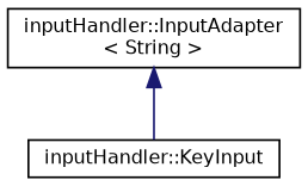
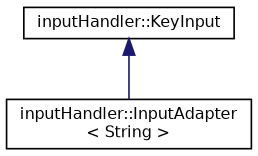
  digraph {
    rankdir=TB
    node [color=black fillcolor=white fontname=Helvetica fontsize=10 shape=record style=filled]
    n1 [height=0.2 label="inputHandler::InputAdapter\l\< String \>" width=0.4]
    n2 [height=0.2 label="inputHandler::KeyInput" width=0.4]
-   n1 -> n2 [color=midnightblue dir=back fontname=Helvetica fontsize=10 labelfontname=Helvetica labelfontsize=10 style=solid]
+   n2 -> n1 [color=midnightblue dir=back fontname=Helvetica fontsize=10 labelfontname=Helvetica labelfontsize=10 style=solid]
  }
